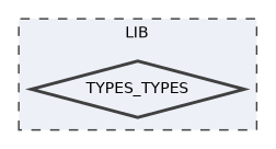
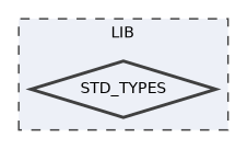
  digraph {
    compound=true
-   n1 [color=grey25 fillcolor="#edf0f7" fontname=Helvetica fontsize=10 label=TYPES_TYPES shape=diamond style="filled,bold,"]
+   n1 [color=grey25 fillcolor="#edf0f7" fontname=Helvetica fontsize=10 label=STD_TYPES shape=diamond style="filled,bold,"]
    subgraph cluster_1 {
      bgcolor="#edf0f7"
      fontname=Helvetica
      fontsize=10
      label=LIB
      pencolor=grey25
      style="filled,dashed,"
      n1
    }
  }
